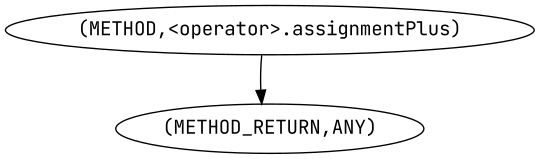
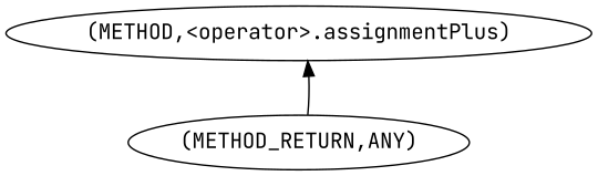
  digraph {
    fontname="JetBrains Mono"
    node [fontname="JetBrains Mono"]
    n1 [label=<(METHOD,&lt;operator&gt;.assignmentPlus)>]
    n2 [label=<(METHOD_RETURN,ANY)>]
-   n1 -> n2 [fontname="JetBrains Mono"]
+   n2 -> n1 [fontname="JetBrains Mono"]
  }
